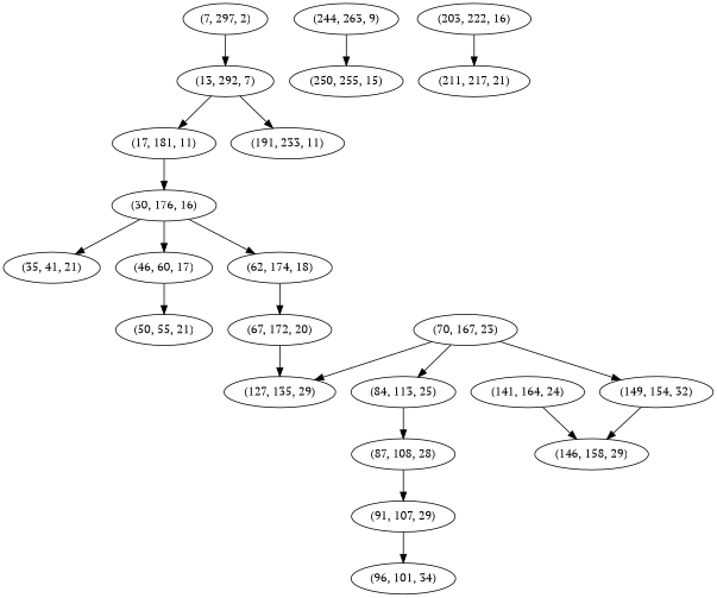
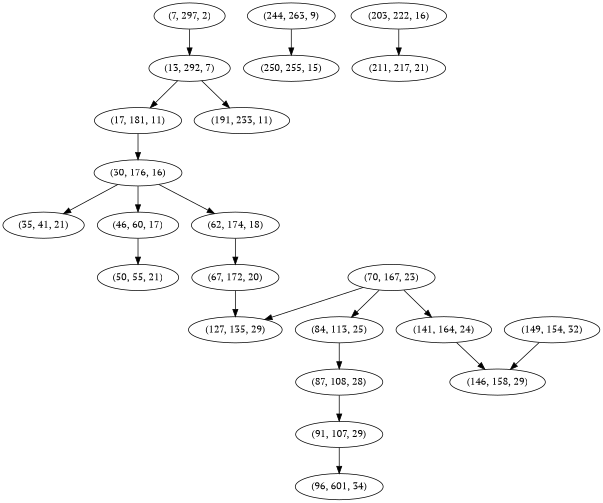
  digraph {
    fontname="PT Serif"
    node [fontname="PT Serif"]
    edge [fontname="PT Serif"]
    "(7, 297, 2)"
    "(13, 292, 7)"
    "(17, 181, 11)"
    "(191, 233, 11)"
    "(30, 176, 16)"
    "(244, 263, 9)"
    "(250, 255, 15)"
    "(35, 41, 21)"
    "(46, 60, 17)"
    "(62, 174, 18)"
    "(50, 55, 21)"
    "(67, 172, 20)"
    "(127, 135, 29)"
    "(70, 167, 23)"
    "(84, 113, 25)"
    "(141, 164, 24)"
    "(87, 108, 28)"
    "(146, 158, 29)"
    "(91, 107, 29)"
-   "(96, 101, 34)"
+   "(96, 101, 34)" [label="(96, 601, 34)"]
    "(149, 154, 32)"
    "(203, 222, 16)"
    "(211, 217, 21)"
    "(7, 297, 2)" -> "(13, 292, 7)"
    "(13, 292, 7)" -> "(17, 181, 11)"
    "(13, 292, 7)" -> "(191, 233, 11)"
    "(17, 181, 11)" -> "(30, 176, 16)"
    "(30, 176, 16)" -> "(35, 41, 21)"
    "(30, 176, 16)" -> "(46, 60, 17)"
    "(30, 176, 16)" -> "(62, 174, 18)"
    "(244, 263, 9)" -> "(250, 255, 15)"
    "(46, 60, 17)" -> "(50, 55, 21)"
    "(62, 174, 18)" -> "(67, 172, 20)"
    "(67, 172, 20)" -> "(127, 135, 29)"
    "(70, 167, 23)" -> "(127, 135, 29)"
    "(70, 167, 23)" -> "(84, 113, 25)"
-   "(70, 167, 23)" -> "(149, 154, 32)"
+   "(70, 167, 23)" -> "(141, 164, 24)"
    "(84, 113, 25)" -> "(87, 108, 28)"
    "(141, 164, 24)" -> "(146, 158, 29)"
    "(87, 108, 28)" -> "(91, 107, 29)"
    "(91, 107, 29)" -> "(96, 101, 34)"
    "(149, 154, 32)" -> "(146, 158, 29)"
    "(203, 222, 16)" -> "(211, 217, 21)"
  }
